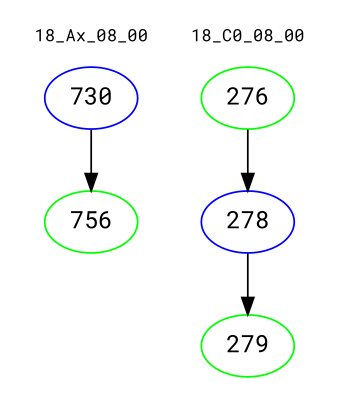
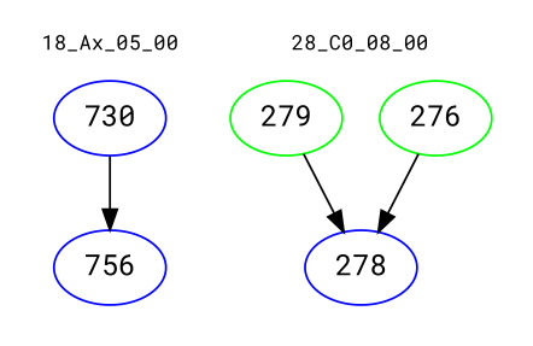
  digraph {
    fontname="Roboto Mono"
    node [color=green fontname="Roboto Mono"]
    edge [color=black fontname="Roboto Mono"]
    n1 [color=blue label=730]
-   n2 [label=756]
+   n2 [color=blue label=756]
    n3 [color=blue label=278]
    n4 [label=276]
    n5 [label=279]
    subgraph cluster_1 {
      color=white
      fontsize=10
-     label="18_Ax_08_00"
+     label="18_Ax_05_00"
      n1
      n2
    }
    subgraph cluster_2 {
      color=white
      fontsize=10
-     label="18_C0_08_00"
+     label="28_C0_08_00"
      n3
      n4
      n5
    }
    n1 -> n2
-   n3 -> n5
+   n5 -> n3
    n4 -> n3
  }
